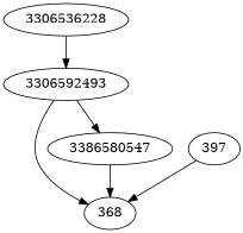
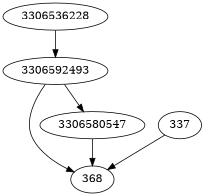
  strict digraph {
    n1 [label=368]
-   3306580547 [label=3386580547]
+   3306580547
    3306536228
    3306592493
-   337 [label=397]
+   337
    3306580547 -> n1
    3306536228 -> 3306592493
    3306592493 -> n1
    3306592493 -> 3306580547
    337 -> n1
  }
